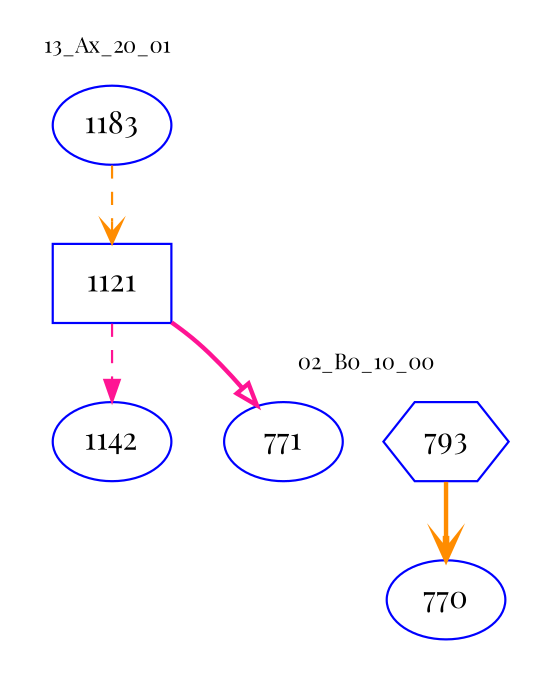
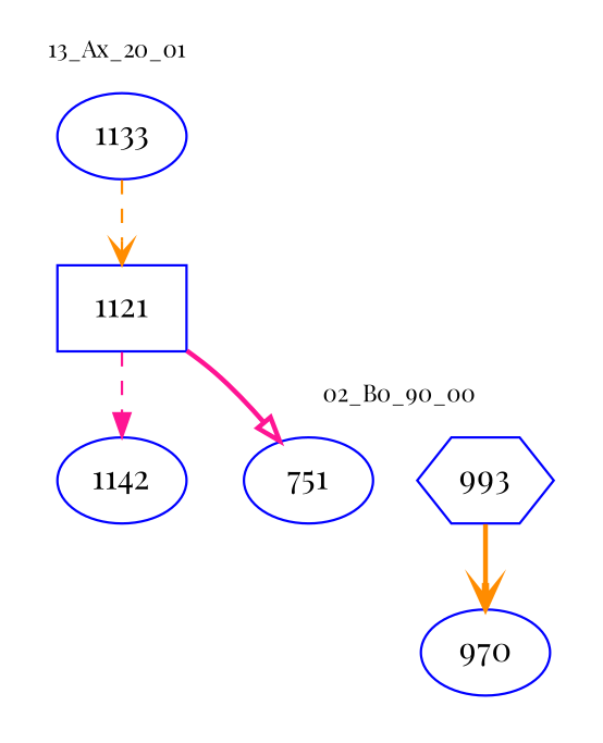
  digraph {
    fontname="Playfair Display"
    node [color=blue fontname="Playfair Display" shape=ellipse]
    edge [arrowhead=vee color=darkorange fontname="Playfair Display" style=dashed]
-   n1 [label=1183]
+   n1 [label=1133]
    n2 [label=1121 shape=box]
    n3 [label=1142]
-   n4 [label=793 shape=hexagon]
-   n5 [label=770]
-   n6 [label=771]
+   n4 [label=993 shape=hexagon]
+   n5 [label=970]
+   n6 [label=751]
    subgraph cluster_1 {
      color=white
      fontsize=10
      label="13_Ax_20_01"
      n1
      n2
      n3
    }
    subgraph cluster_2 {
      color=white
      fontsize=10
-     label="02_B0_10_00"
+     label="02_B0_90_00"
      n4
      n5
      n6
    }
    n1 -> n2
    n2 -> n3 [arrowhead=normal color=deeppink]
    n2 -> n6 [arrowhead=onormal color=deeppink style=bold]
    n4 -> n5 [style=bold]
  }
